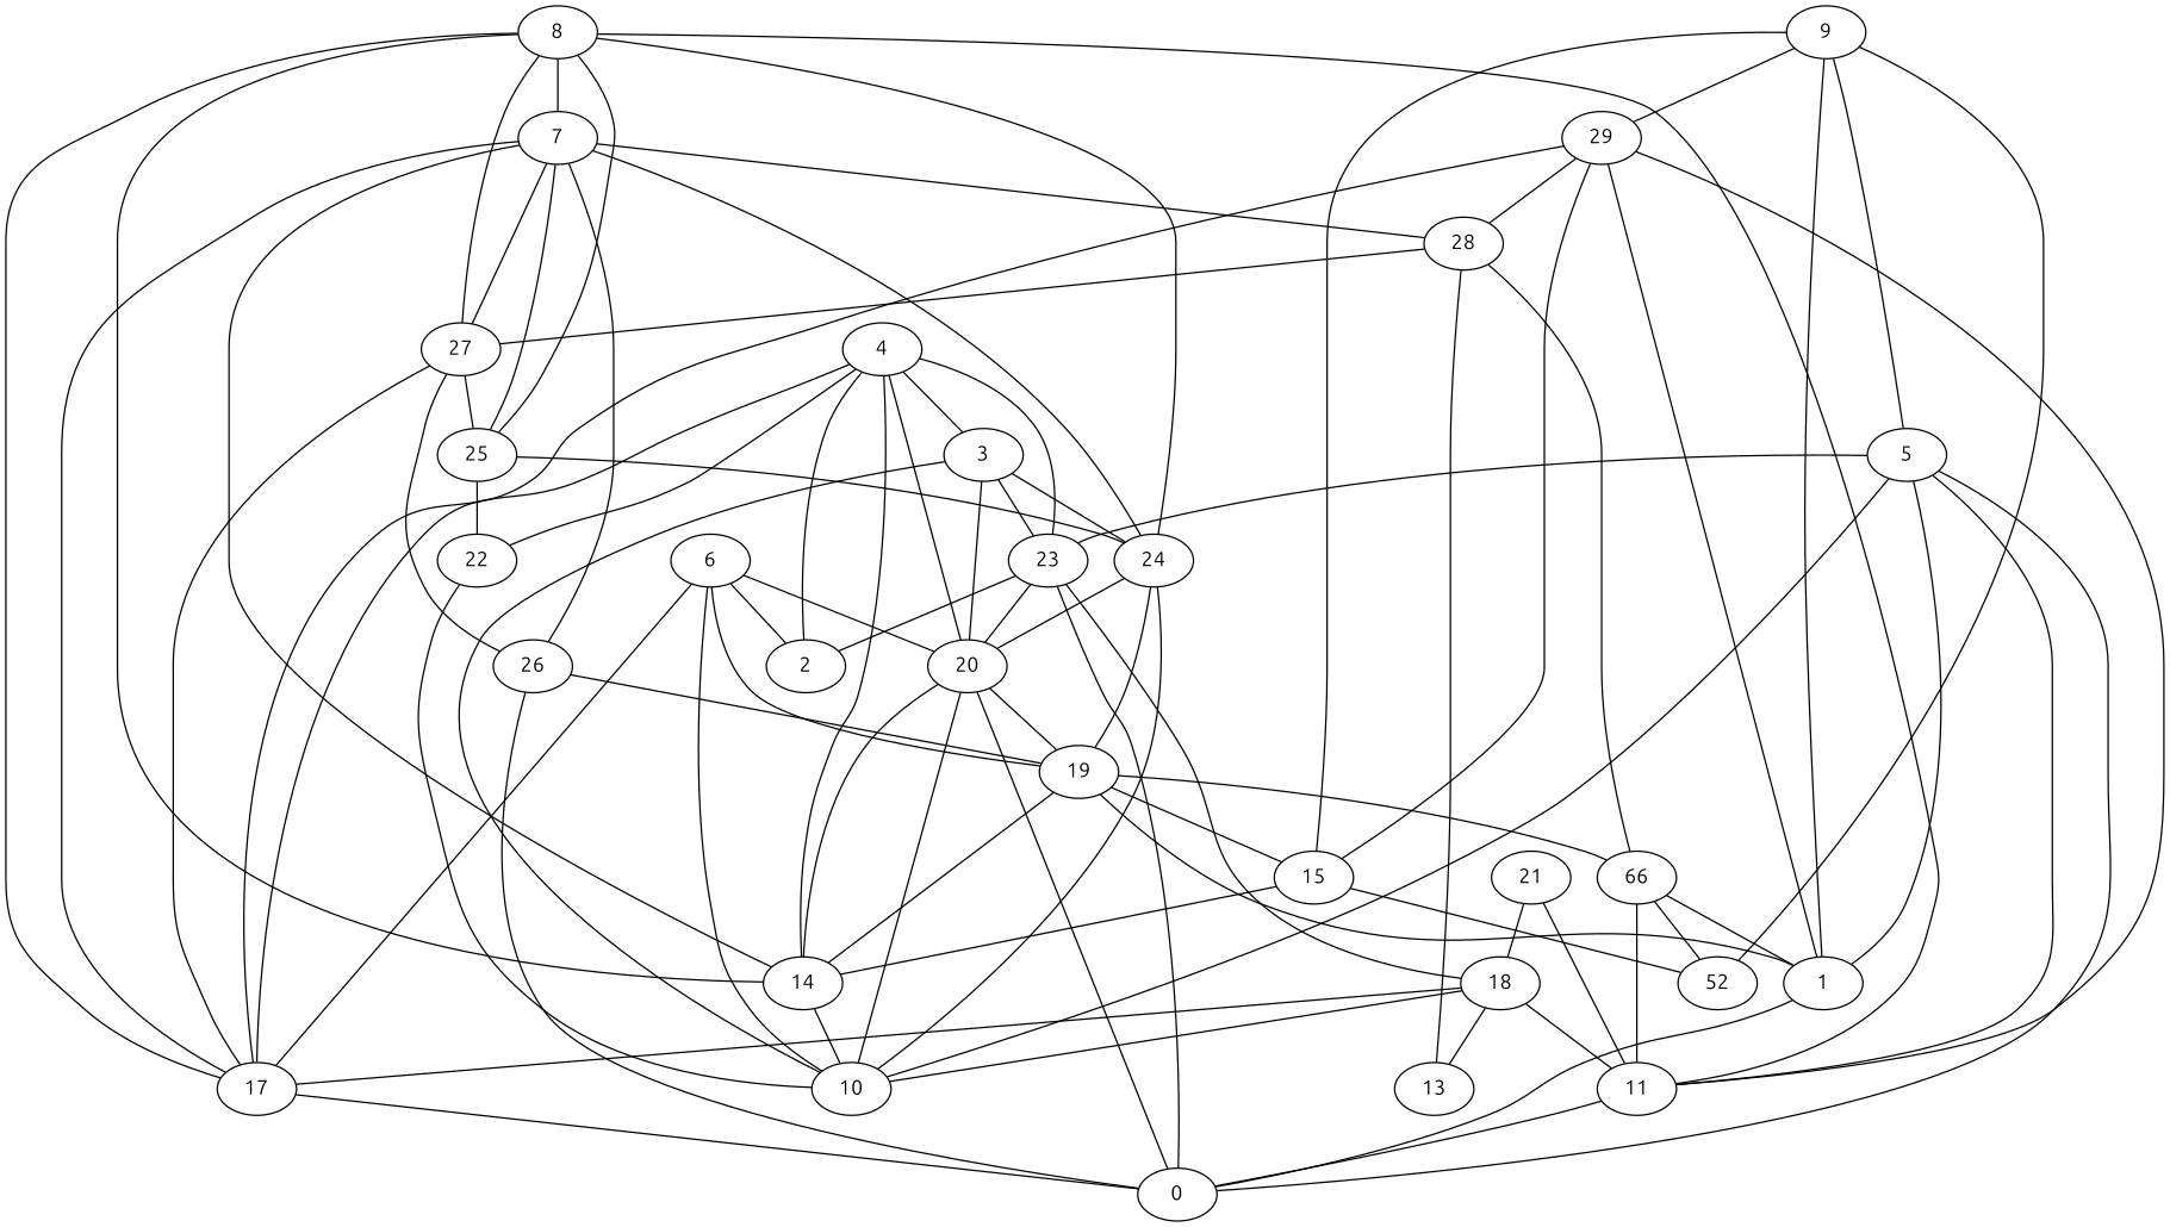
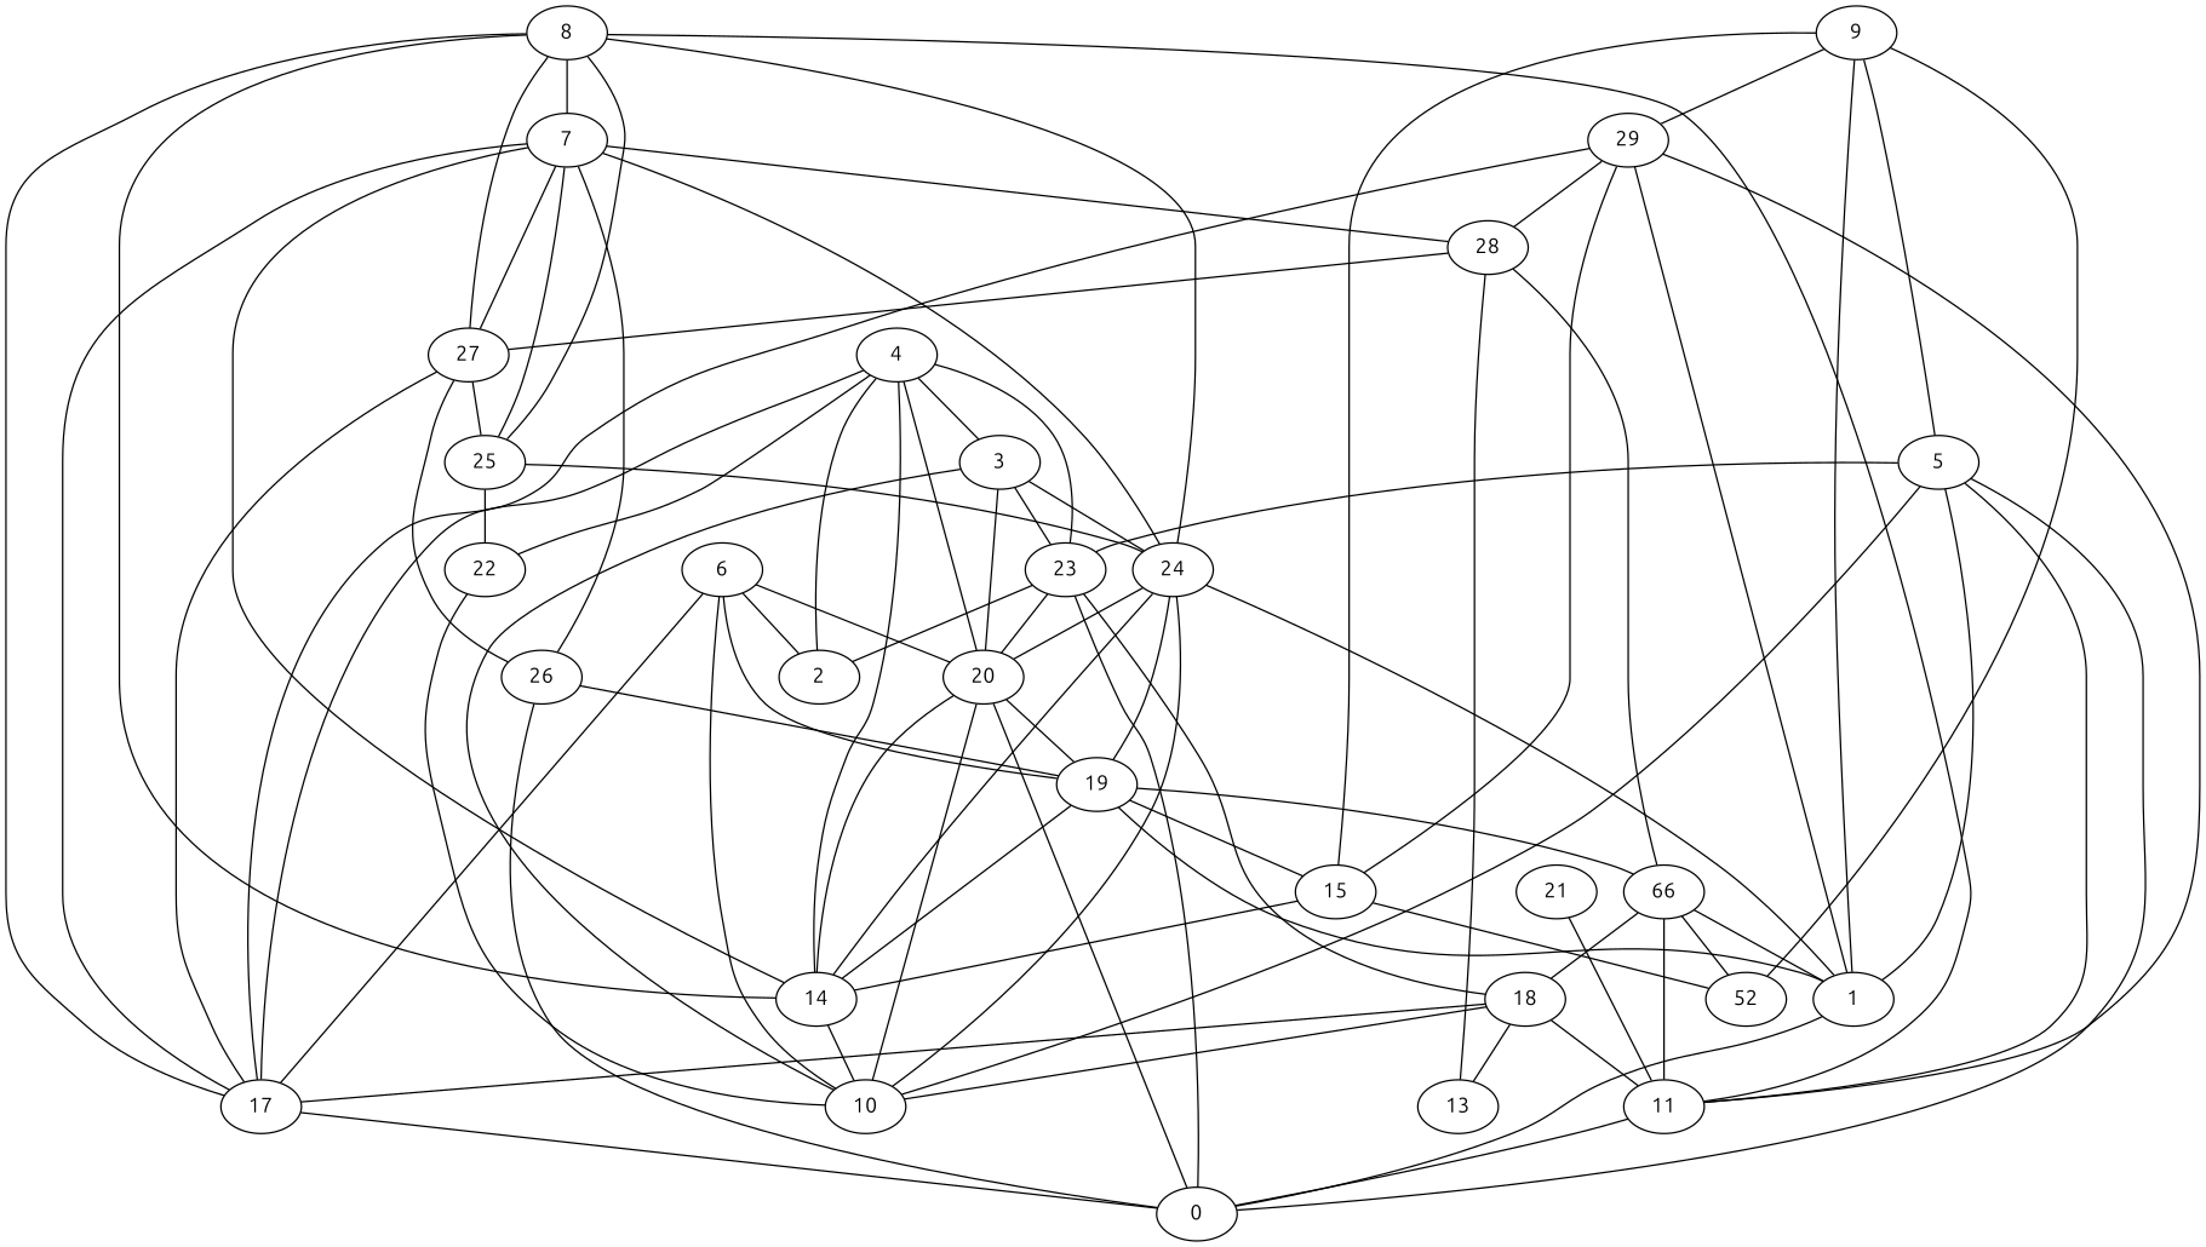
  digraph {
    fontname=Ubuntu
    node [fontname=Ubuntu]
    edge [color=black dir=none fontname=Ubuntu]
    15
    n2 [label=52]
    14
    10
    29
    19
    28
    11
    17
    1
    n11 [label=66]
    13
    27
    20
    0
    7
    26
    24
    25
    6
    2
    3
    23
    18
    22
    9
    5
    8
    21
    4
    subgraph sub_1 {
      15
      n2
      14
      10
      29
      19
      28
      11
      17
      1
      n11
      13
      27
      20
      0
      7
      26
      24
      25
      6
      2
      3
      23
      18
      22
      9
      5
      8
      21
      4
    }
    15 -> n2
    15 -> 14
    14 -> 10
    29 -> 15
    29 -> 28
    29 -> 11
    29 -> 17
    29 -> 1
    19 -> 15
    19 -> 14
    19 -> 1
    19 -> n11
    28 -> n11
    28 -> 13
    28 -> 27
    11 -> 0
    17 -> 0
    1 -> 0
    n11 -> n2
    n11 -> 11
    n11 -> 1
    27 -> 17
    27 -> 26
    27 -> 25
    20 -> 14
    20 -> 10
    20 -> 19
    20 -> 0
    7 -> 14
    7 -> 28
    7 -> 17
    7 -> 27
    7 -> 26
    7 -> 24
    7 -> 25
    26 -> 19
    26 -> 0
+   24 -> 14
    24 -> 10
    24 -> 19
+   24 -> 1
    24 -> 20
    25 -> 24
    25 -> 22
    6 -> 10
    6 -> 19
    6 -> 17
    6 -> 20
    6 -> 2
    3 -> 10
    3 -> 20
    3 -> 24
    3 -> 23
    23 -> 20
    23 -> 0
    23 -> 2
    23 -> 18
    18 -> 10
    18 -> 11
    18 -> 17
    18 -> 13
    22 -> 10
    9 -> 15
    9 -> n2
    9 -> 29
    9 -> 1
    9 -> 5
    5 -> 10
    5 -> 11
    5 -> 1
    5 -> 0
    5 -> 23
    8 -> 14
    8 -> 11
    8 -> 17
    8 -> 27
    8 -> 7
    8 -> 24
    8 -> 25
    21 -> 11
-   21 -> 18
+   n11 -> 18
    4 -> 14
    4 -> 17
    4 -> 20
    4 -> 2
    4 -> 3
    4 -> 23
    4 -> 22
  }
